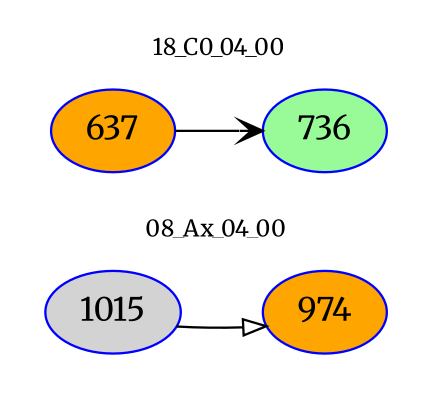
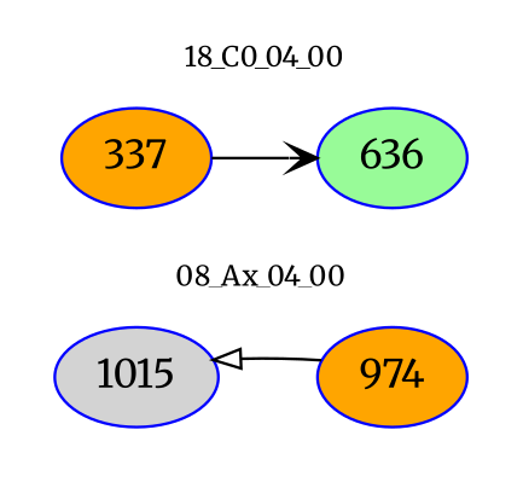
  digraph {
    fontname=Merriweather
    rankdir=LR
    node [color=blue fillcolor=orange fontname=Merriweather style=filled]
    edge [color=black fontname=Merriweather]
    n1 [fillcolor=lightgrey label=1015]
    n2 [label=974]
-   n3 [label=637]
-   n4 [fillcolor=palegreen label=736]
+   n3 [label=337]
+   n4 [fillcolor=palegreen label=636]
    subgraph cluster_1 {
      color=white
      fontsize=10
      label="08_Ax_04_00"
      n1
      n2
    }
    subgraph cluster_2 {
      color=white
      fontsize=10
      label="18_C0_04_00"
      n3
      n4
    }
-   n1 -> n2 [arrowhead=onormal]
+   n2 -> n1 [arrowhead=onormal]
    n3 -> n4 [arrowhead=vee]
  }
